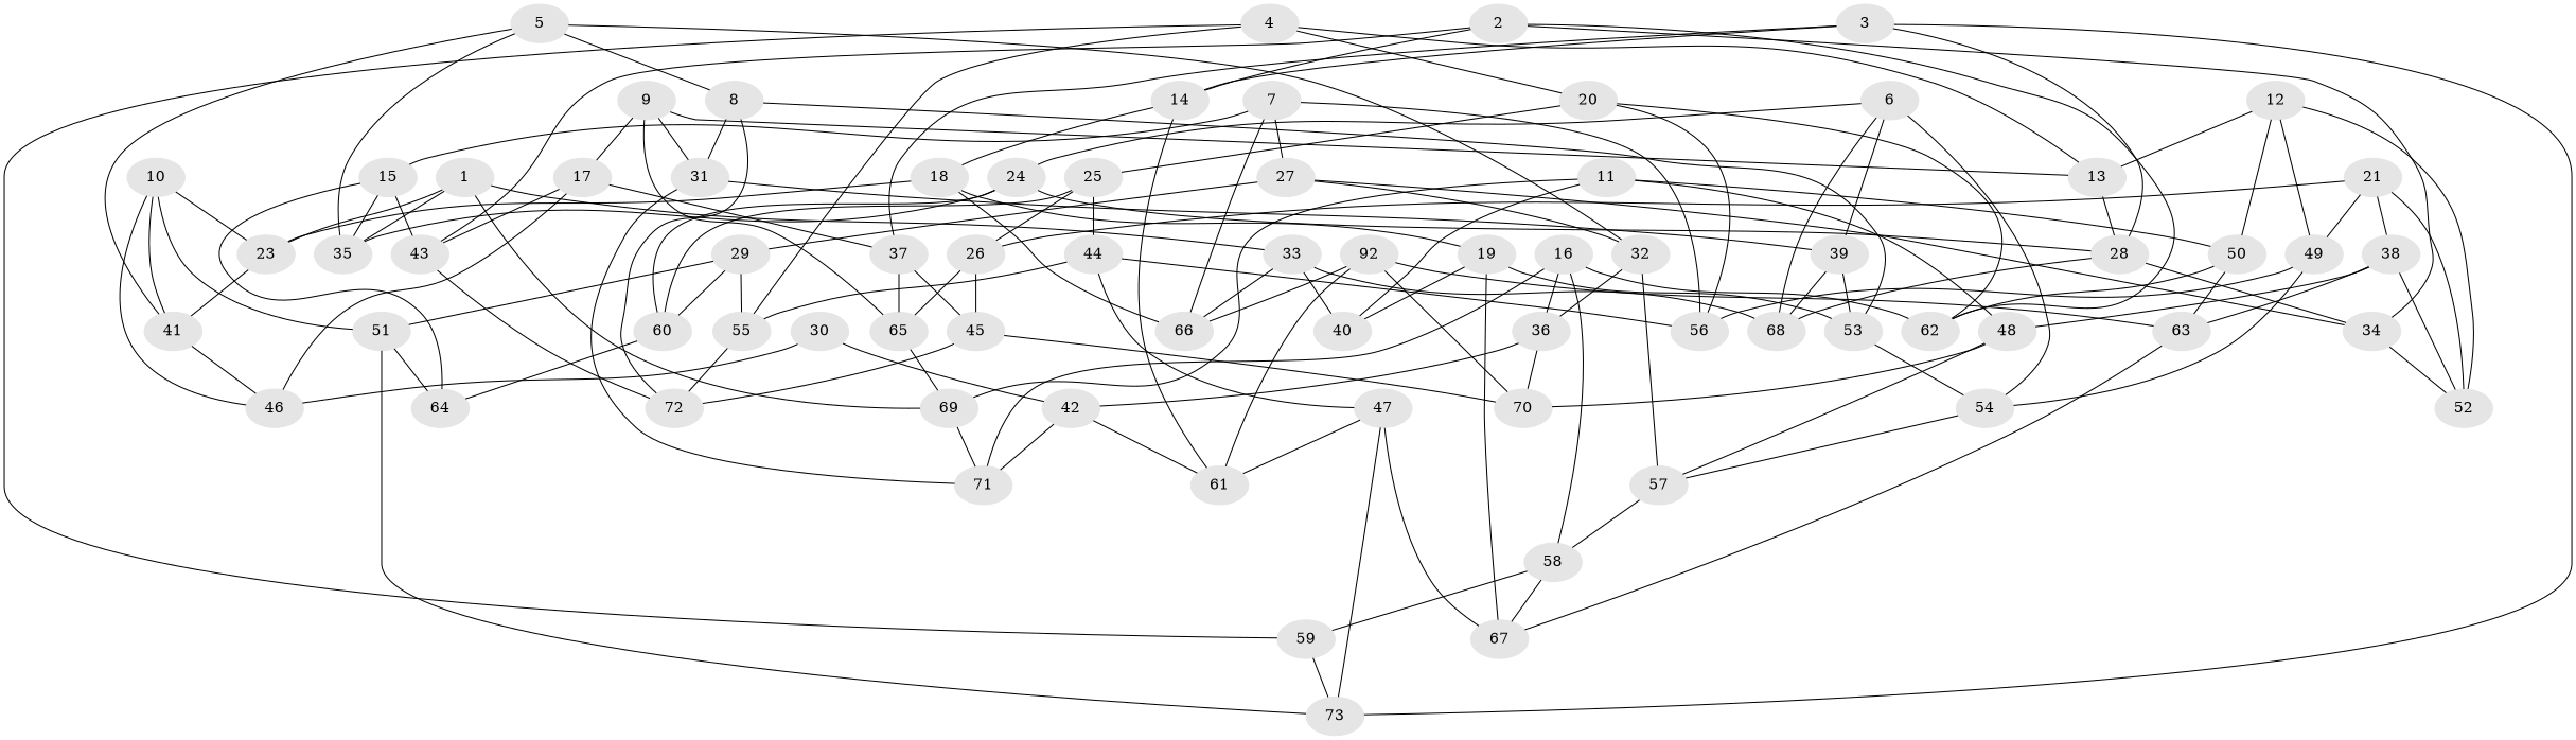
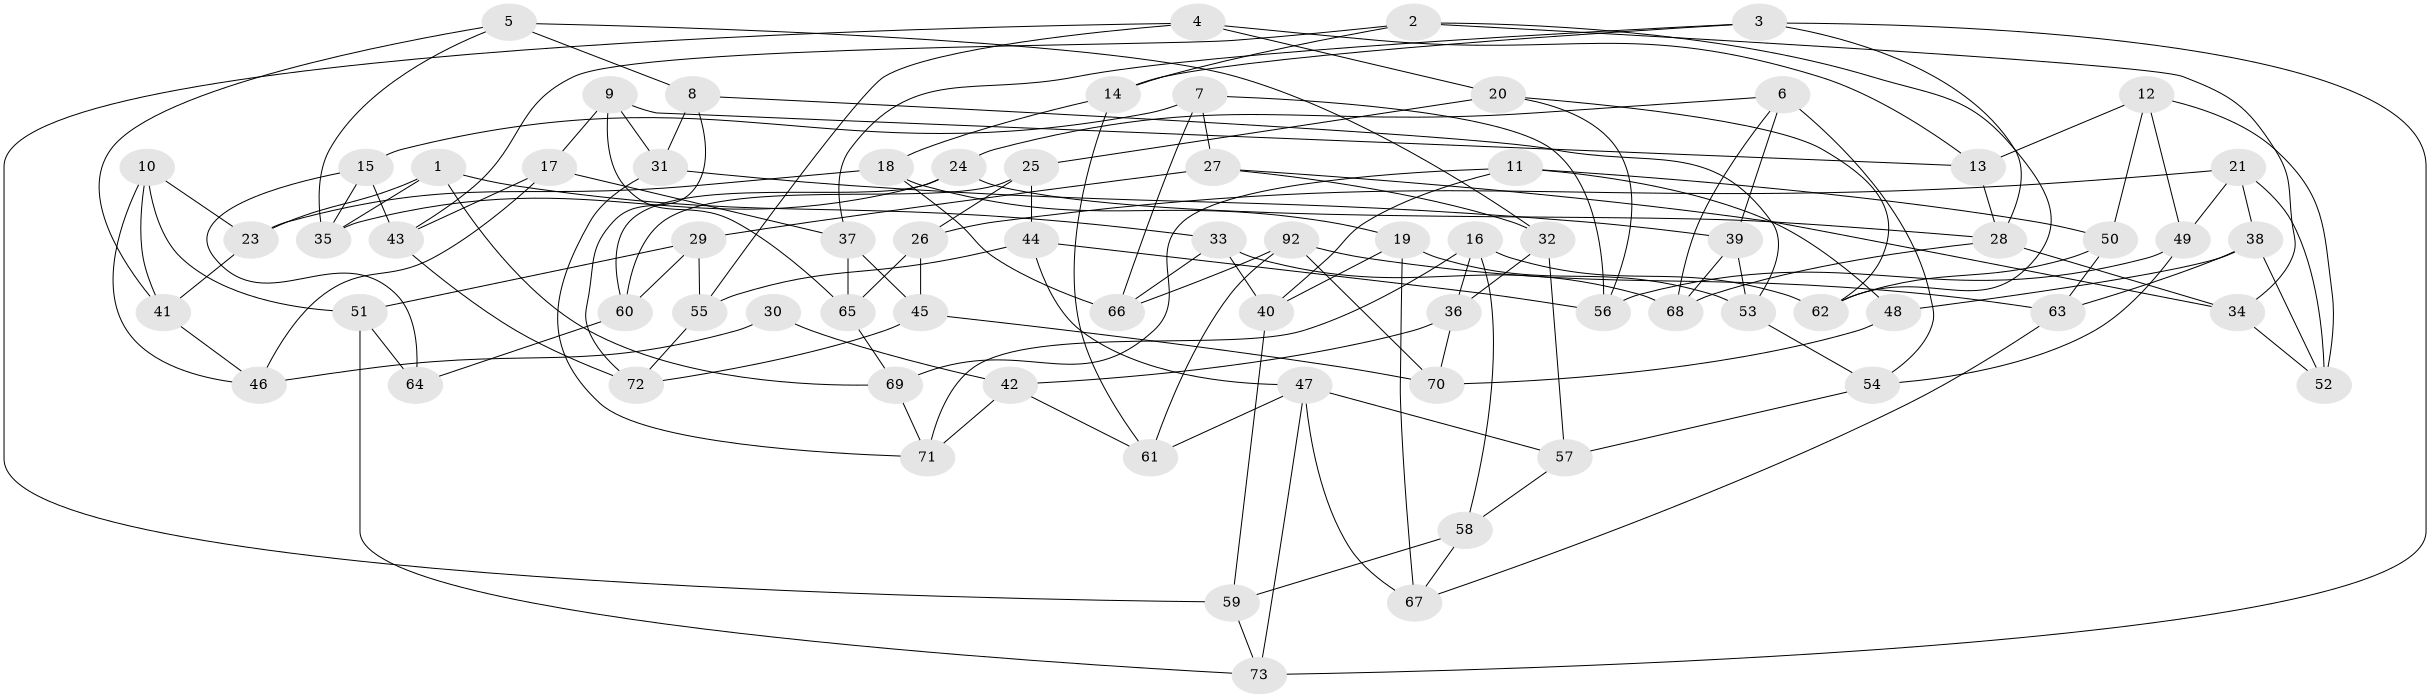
  graph {
    node [color=gray90 style=filled]
    1
    23
    33
    35
    69
    41
    68
    66
    40
    71
    2
    14
    34
    43
    62
    18
    61
    52
    72
    3
    37
    73
    28
    30
    46
    42
    65
    45
    4
    13
    20
    55
    59
    56
    25
    5
    8
    32
    31
    53
    36
    57
    6
    24
    39
    54
    60
    7
    15
    27
    64
    29
    9
    17
    10
    51
    11
    48
    50
    70
    63
    12
    49
    19
    16
    58
    67
    26
    44
    21
    38
    n72 [label=92]
    47
    1 -- 23
    1 -- 33
    1 -- 35
    1 -- 69
    23 -- 41
    33 -- 68
    33 -- 66
    33 -- 40
    69 -- 71
    41 -- 46
+   40 -- 59
    2 -- 14
    2 -- 34
    2 -- 43
    2 -- 62
    14 -- 18
    14 -- 61
    34 -- 52
    43 -- 72
    18 -- 23
    18 -- 66
    18 -- 19
    3 -- 14
    3 -- 37
    3 -- 73
    3 -- 28
    37 -- 65
    37 -- 45
    28 -- 68
    28 -- 34
    30 -- 46
    30 -- 42
    42 -- 71
    42 -- 61
    65 -- 69
    45 -- 72
    45 -- 70
    4 -- 13
    4 -- 20
    4 -- 55
    4 -- 59
    13 -- 28
    20 -- 62
    20 -- 56
    20 -- 25
    55 -- 72
    59 -- 73
    25 -- 60
    25 -- 26
    25 -- 44
    5 -- 35
    5 -- 41
    5 -- 8
    5 -- 32
    8 -- 72
    8 -- 31
    8 -- 53
    32 -- 36
    32 -- 57
    31 -- 71
    31 -- 39
    53 -- 54
    36 -- 42
    36 -- 70
    57 -- 58
    6 -- 68
    6 -- 24
    6 -- 39
    6 -- 54
    24 -- 35
    24 -- 28
    24 -- 60
    39 -- 68
    39 -- 53
    54 -- 57
    60 -- 64
    7 -- 66
    7 -- 56
    7 -- 15
    7 -- 27
    15 -- 35
    15 -- 43
    15 -- 64
    27 -- 34
    27 -- 32
    27 -- 29
    29 -- 55
    29 -- 60
    29 -- 51
    9 -- 65
    9 -- 13
    9 -- 31
    9 -- 17
    17 -- 43
    17 -- 37
    17 -- 46
    10 -- 23
    10 -- 41
    10 -- 46
    10 -- 51
    51 -- 73
    51 -- 64
    11 -- 69
    11 -- 40
    11 -- 48
    11 -- 50
-   48 -- 57
+   47 -- 57
    48 -- 70
    50 -- 62
    50 -- 63
    63 -- 67
    12 -- 52
    12 -- 13
    12 -- 50
    12 -- 49
    49 -- 56
    49 -- 54
    19 -- 40
    19 -- 53
    19 -- 67
    16 -- 71
    16 -- 62
    16 -- 36
    16 -- 58
    58 -- 59
    58 -- 67
    26 -- 65
    26 -- 45
    44 -- 55
    44 -- 56
    44 -- 47
    21 -- 52
    21 -- 49
    21 -- 26
    21 -- 38
    38 -- 52
    38 -- 48
    38 -- 63
    n72 -- 66
    n72 -- 61
    n72 -- 70
    n72 -- 63
    47 -- 61
    47 -- 73
    47 -- 67
  }
